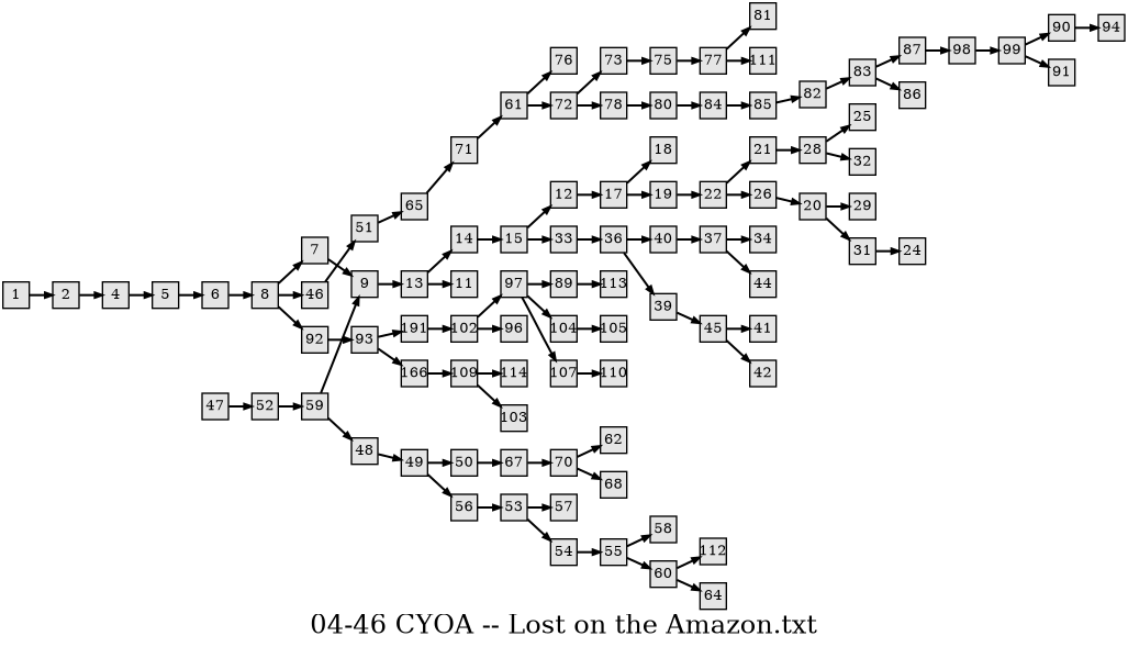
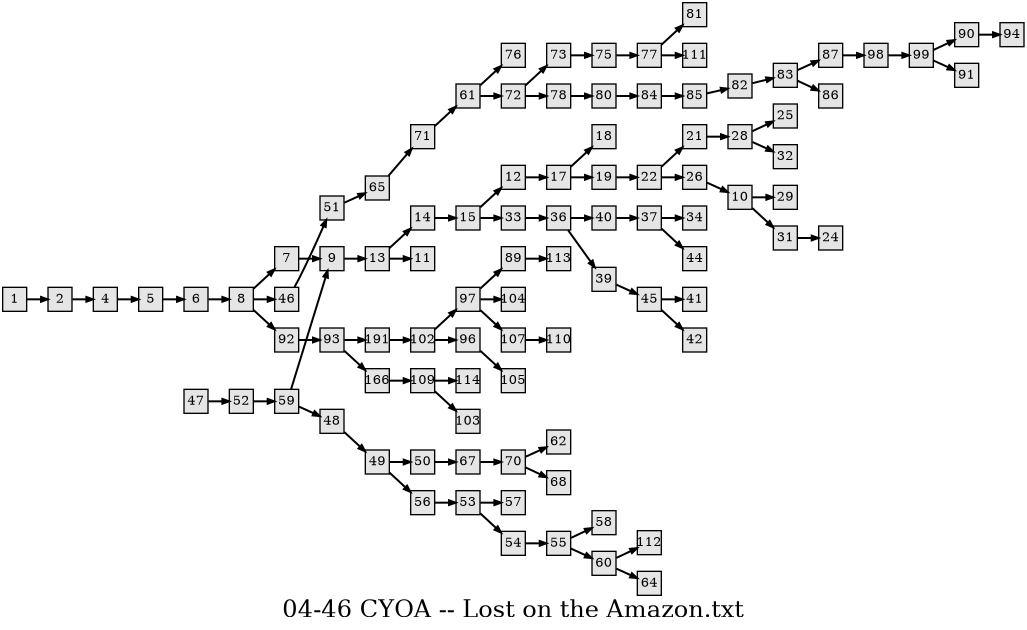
  digraph {
    fontsize=36
    label="04-46 CYOA -- Lost on the Amazon.txt"
    nodesep=0.35
    ordering=out
    rankdir=LR
    ranksep=0.45
    node [fillcolor=grey90 fixedsize=true fontsize=20 labelfloat=true margin="0,0" penwidth=2 regular=true shape=rect style=filled]
    edge [fontsize=12 labelfloat=true penwidth=3]
    1
    2
    4
    5
    6
    8
    7
    46
    92
    9
    51
    93
    13
    14
    11
    65
    n17 [label=191]
    n18 [label=166]
    15
    12
    17
    18
    19
    22
    33
    36
    40
    39
    21
    26
    28
-   20
+   20 [label=10]
    29
    31
    24
    25
    32
    37
    45
    34
    44
    41
    42
    47
    52
    71
    59
    48
    49
    50
    56
    67
    53
    70
    57
    54
    62
    68
    61
    55
    58
    60
    112
    64
    76
    72
    73
    78
    75
    80
    77
    84
    81
    111
    85
    82
    83
    87
    86
    98
    99
    90
    91
    89
    113
    94
    102
    109
    97
    96
    114
    103
    104
    107
    105
    110
    1 -> 2
    2 -> 4
    4 -> 5
    5 -> 6
    6 -> 8
    8 -> 7
    8 -> 46
    8 -> 92
    7 -> 9
    46 -> 51
    92 -> 93
    9 -> 13
    51 -> 65
    93 -> n17
    93 -> n18
    13 -> 14
    13 -> 11
    14 -> 15
    65 -> 71
    n17 -> 102
    n18 -> 109
    15 -> 12
    15 -> 33
    12 -> 17
    17 -> 18
    17 -> 19
    19 -> 22
    22 -> 21
    22 -> 26
    33 -> 36
    36 -> 40
    36 -> 39
    40 -> 37
    39 -> 45
    21 -> 28
    26 -> 20
    28 -> 25
    28 -> 32
    20 -> 29
    20 -> 31
    31 -> 24
    37 -> 34
    37 -> 44
    45 -> 41
    45 -> 42
    47 -> 52
    52 -> 59
    71 -> 61
    59 -> 9
    59 -> 48
    48 -> 49
    49 -> 50
    49 -> 56
    50 -> 67
    56 -> 53
    67 -> 70
    53 -> 57
    53 -> 54
    70 -> 62
    70 -> 68
    54 -> 55
    61 -> 76
    61 -> 72
    55 -> 58
    55 -> 60
    60 -> 112
    60 -> 64
    72 -> 73
    72 -> 78
    73 -> 75
    78 -> 80
    75 -> 77
    80 -> 84
    77 -> 81
    77 -> 111
    84 -> 85
    85 -> 82
    82 -> 83
    83 -> 87
    83 -> 86
    87 -> 98
    98 -> 99
    99 -> 90
    99 -> 91
    90 -> 94
    89 -> 113
    102 -> 97
    102 -> 96
    109 -> 114
    109 -> 103
    97 -> 89
    97 -> 104
    97 -> 107
-   104 -> 105
+   96 -> 105
    107 -> 110
  }
